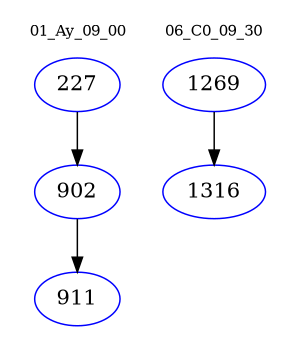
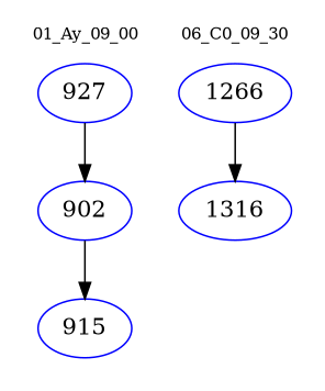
  digraph {
    node [color=blue]
    edge [color=black]
-   n1 [label=227]
+   n1 [label=927]
    n2 [label=902]
-   n3 [label=911]
-   n4 [label=1269]
+   n3 [label=915]
+   n4 [label=1266]
    n5 [label=1316]
    subgraph cluster_1 {
      color=white
      fontsize=10
      label="01_Ay_09_00"
      n1
      n2
      n3
    }
    subgraph cluster_2 {
      color=white
      fontsize=10
      label="06_C0_09_30"
      n4
      n5
    }
    n1 -> n2
    n2 -> n3
    n4 -> n5
  }
